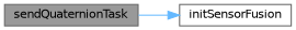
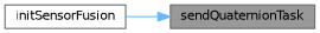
  digraph {
    rankdir=RL
    node [fontname=Helvetica fontsize=10 shape=box style=filled]
    n1 [color=gray40 fillcolor=grey60 fontcolor=black height=0.2 label=sendQuaternionTask width=0.4]
    n2 [color=grey40 fillcolor=white height=0.2 label=initSensorFusion width=0.4]
-   n2 -> n1 [color=steelblue1 dir=back fontname=Helvetica fontsize=10 labelfontname=Helvetica labelfontsize=10 style=solid]
+   n1 -> n2 [color=steelblue1 dir=back fontname=Helvetica fontsize=10 labelfontname=Helvetica labelfontsize=10 style=solid]
  }
